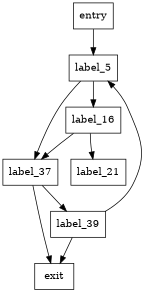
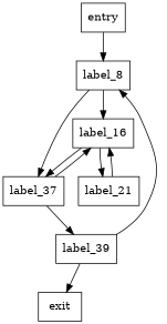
  digraph {
    node [shape=rectangle]
    entry
-   label_5
+   label_5 [label=label_8]
    label_16
    label_37
    label_21
    label_39
    exit
    entry -> label_5
    label_5 -> label_16
    label_5 -> label_37
    label_16 -> label_37
    label_16 -> label_21
-   label_37 -> exit
+   label_37 -> label_16
    label_37 -> label_39
+   label_21 -> label_16
    label_39 -> label_5
    label_39 -> exit
  }
